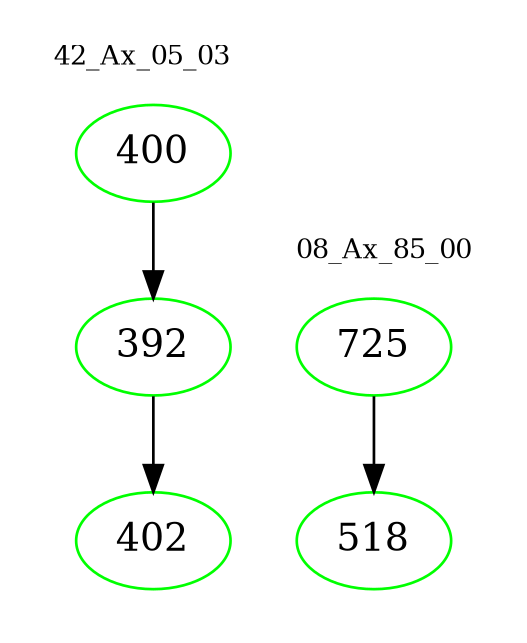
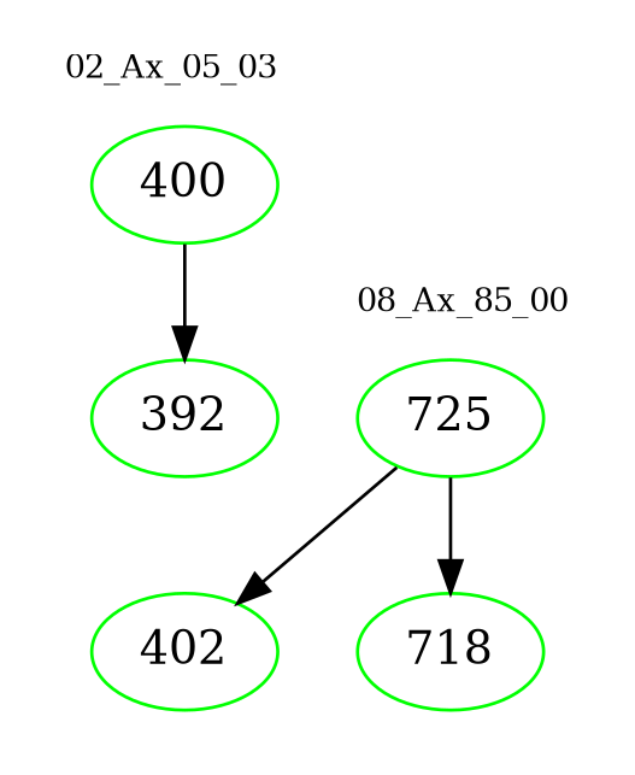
  digraph {
    node [color=green]
    edge [color=black]
    n1 [label=400]
    n2 [label=392]
    n3 [label=402]
    n4 [label=725]
-   n5 [label=518]
+   n5 [label=718]
    subgraph cluster_1 {
      color=white
      fontsize=10
-     label="42_Ax_05_03"
+     label="02_Ax_05_03"
      n1
      n2
      n3
    }
    subgraph cluster_2 {
      color=white
      fontsize=10
      label="08_Ax_85_00"
      n4
      n5
    }
    n1 -> n2
-   n2 -> n3
+   n4 -> n3
    n4 -> n5
  }
